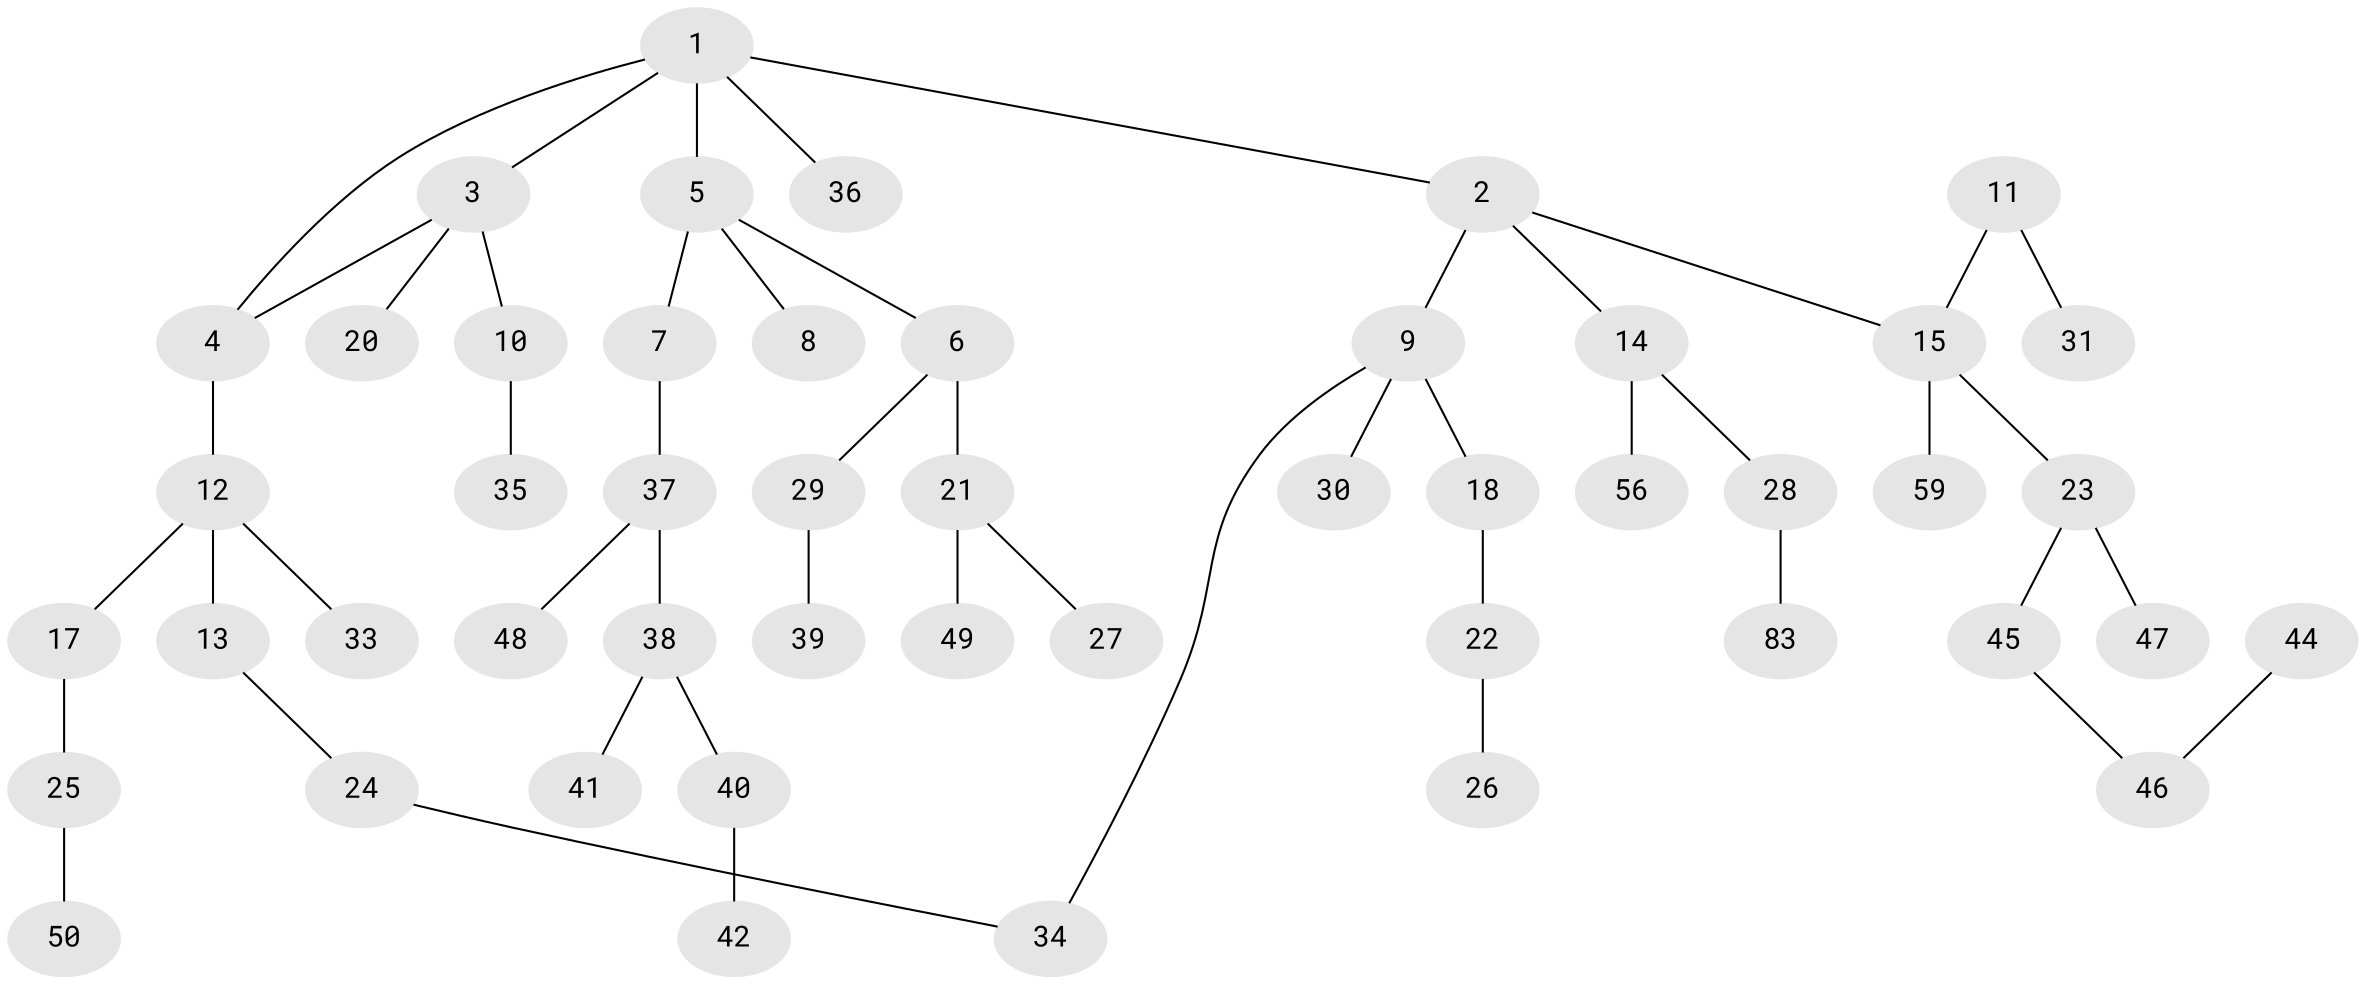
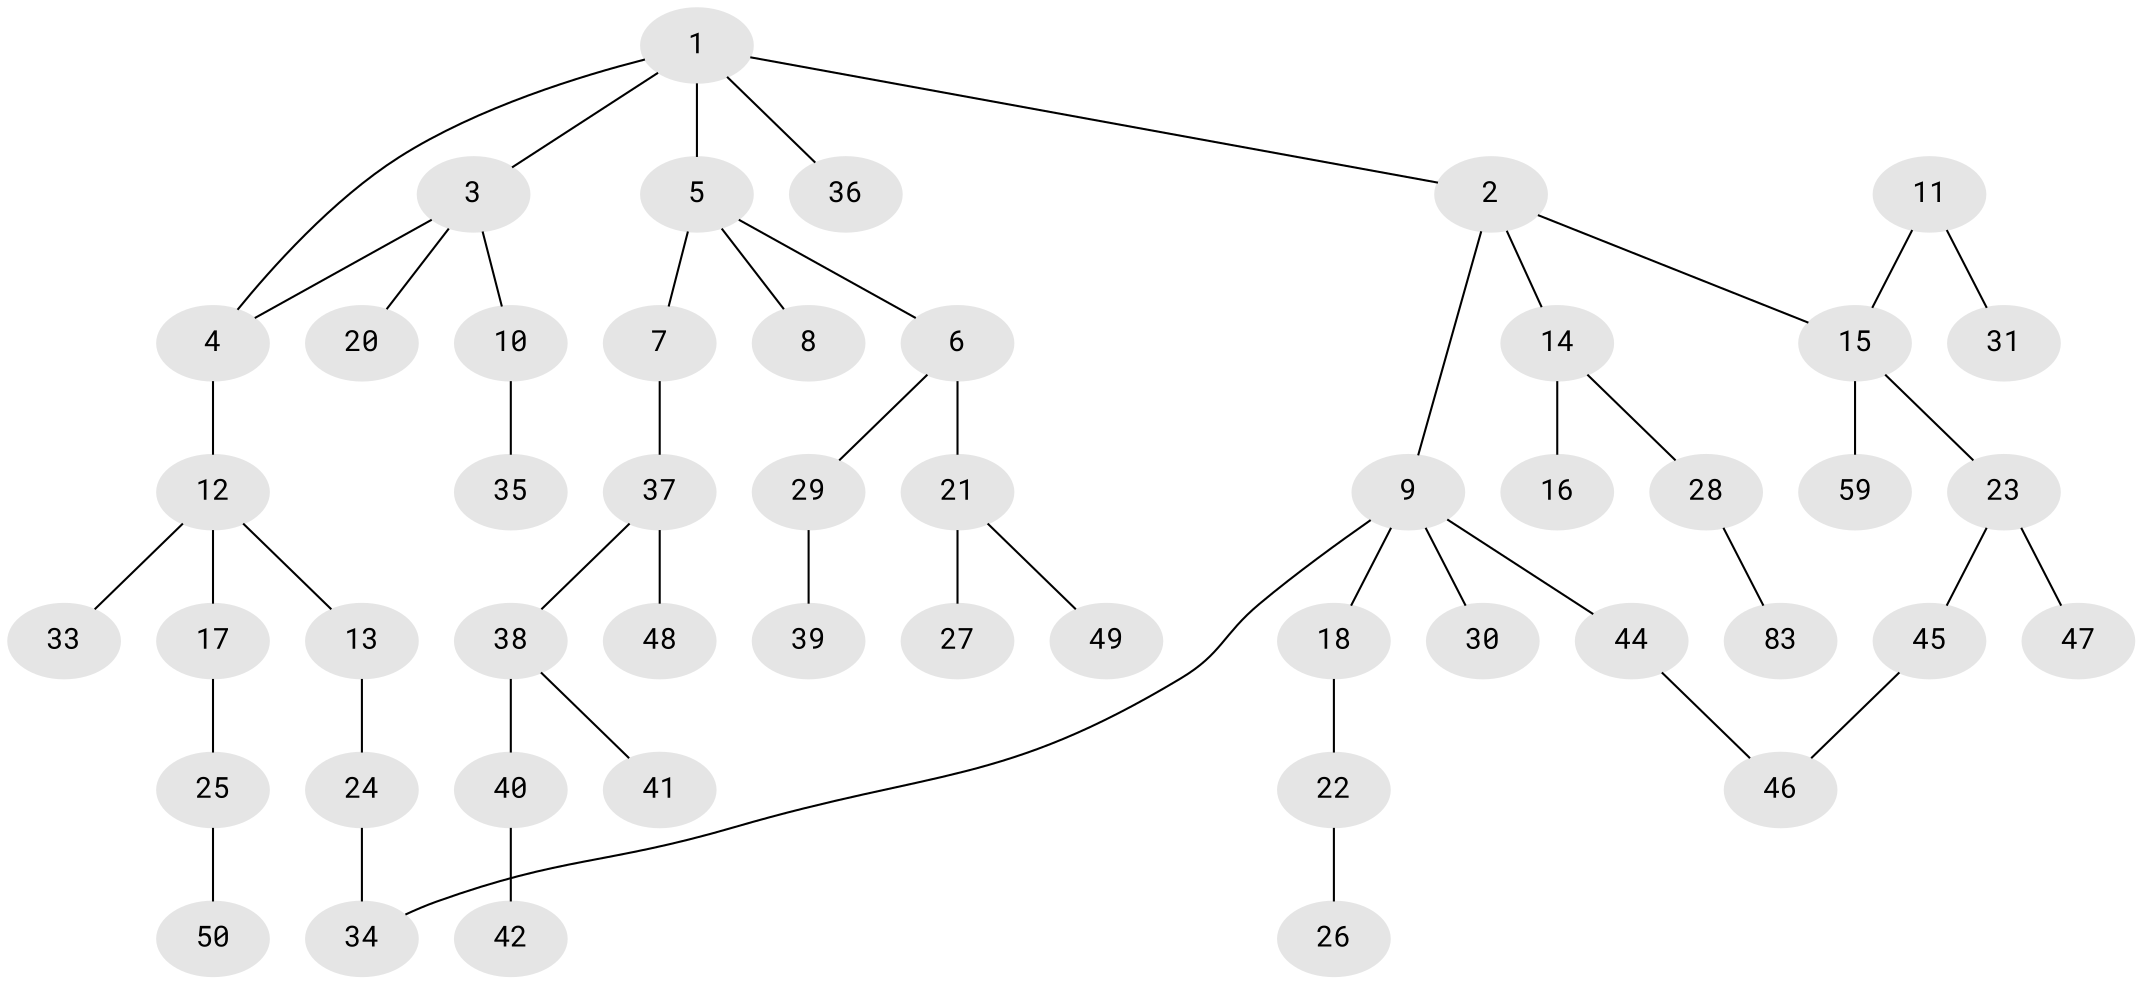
  graph {
    fontname="Roboto Mono"
    node [color=gray90 fontname="Roboto Mono" style=filled]
    edge [fontname="Roboto Mono"]
    1
    2
    3
    4
    5
    36
    9
    14
    15
    10
    20
    12
    6
    7
    8
    18
    30
    34
    44
-   16 [label=56]
+   16
    28
    n22 [label=59]
    23
    35
    11
    31
    13
    17
    33
    21
    29
    37
    27
    49
    39
    38
    48
    22
    46
    24
    25
    n42 [label=83]
    45
    47
    50
    26
    41
    40
    42
    1 -- 2
    1 -- 3
    1 -- 4
    1 -- 5
    1 -- 36
    2 -- 9
    2 -- 14
    2 -- 15
    3 -- 4
    3 -- 10
    3 -- 20
    4 -- 12
    5 -- 6
    5 -- 7
    5 -- 8
    9 -- 18
    9 -- 30
    9 -- 34
+   9 -- 44
    14 -- 16
    14 -- 28
    15 -- n22
    15 -- 23
    10 -- 35
    12 -- 13
    12 -- 17
    12 -- 33
    6 -- 21
    6 -- 29
    7 -- 37
    18 -- 22
    44 -- 46
    28 -- n42
    23 -- 45
    23 -- 47
    11 -- 15
    11 -- 31
    13 -- 24
    17 -- 25
    21 -- 27
    21 -- 49
    29 -- 39
    37 -- 38
    37 -- 48
    38 -- 41
    38 -- 40
    22 -- 26
    24 -- 34
    25 -- 50
    45 -- 46
    40 -- 42
  }
